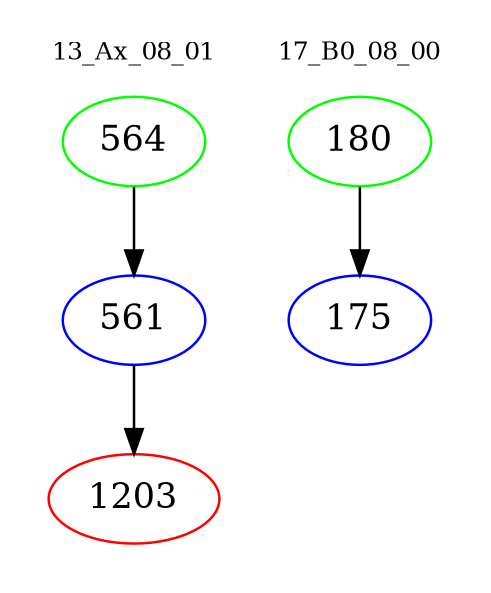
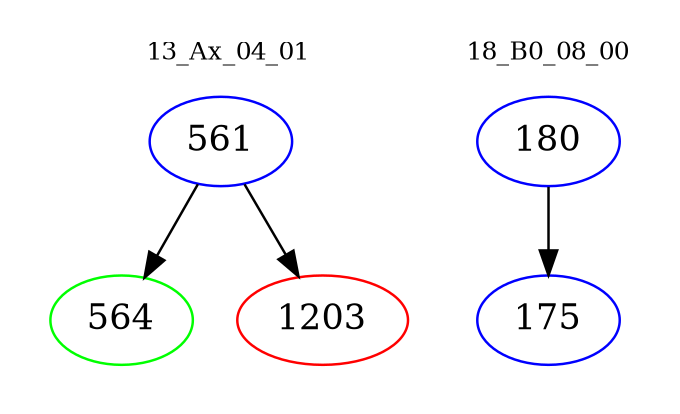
  digraph {
    node [color=green]
    edge [color=black]
    n1 [label=564]
    n2 [color=blue label=561]
    n3 [color=red label=1203]
-   n4 [label=180]
+   n4 [color=blue label=180]
    n5 [color=blue label=175]
    subgraph cluster_1 {
      color=white
      fontsize=10
-     label="13_Ax_08_01"
+     label="13_Ax_04_01"
      n1
      n2
      n3
    }
    subgraph cluster_2 {
      color=white
      fontsize=10
-     label="17_B0_08_00"
+     label="18_B0_08_00"
      n4
      n5
    }
-   n1 -> n2
+   n2 -> n1
    n2 -> n3
    n4 -> n5
  }
